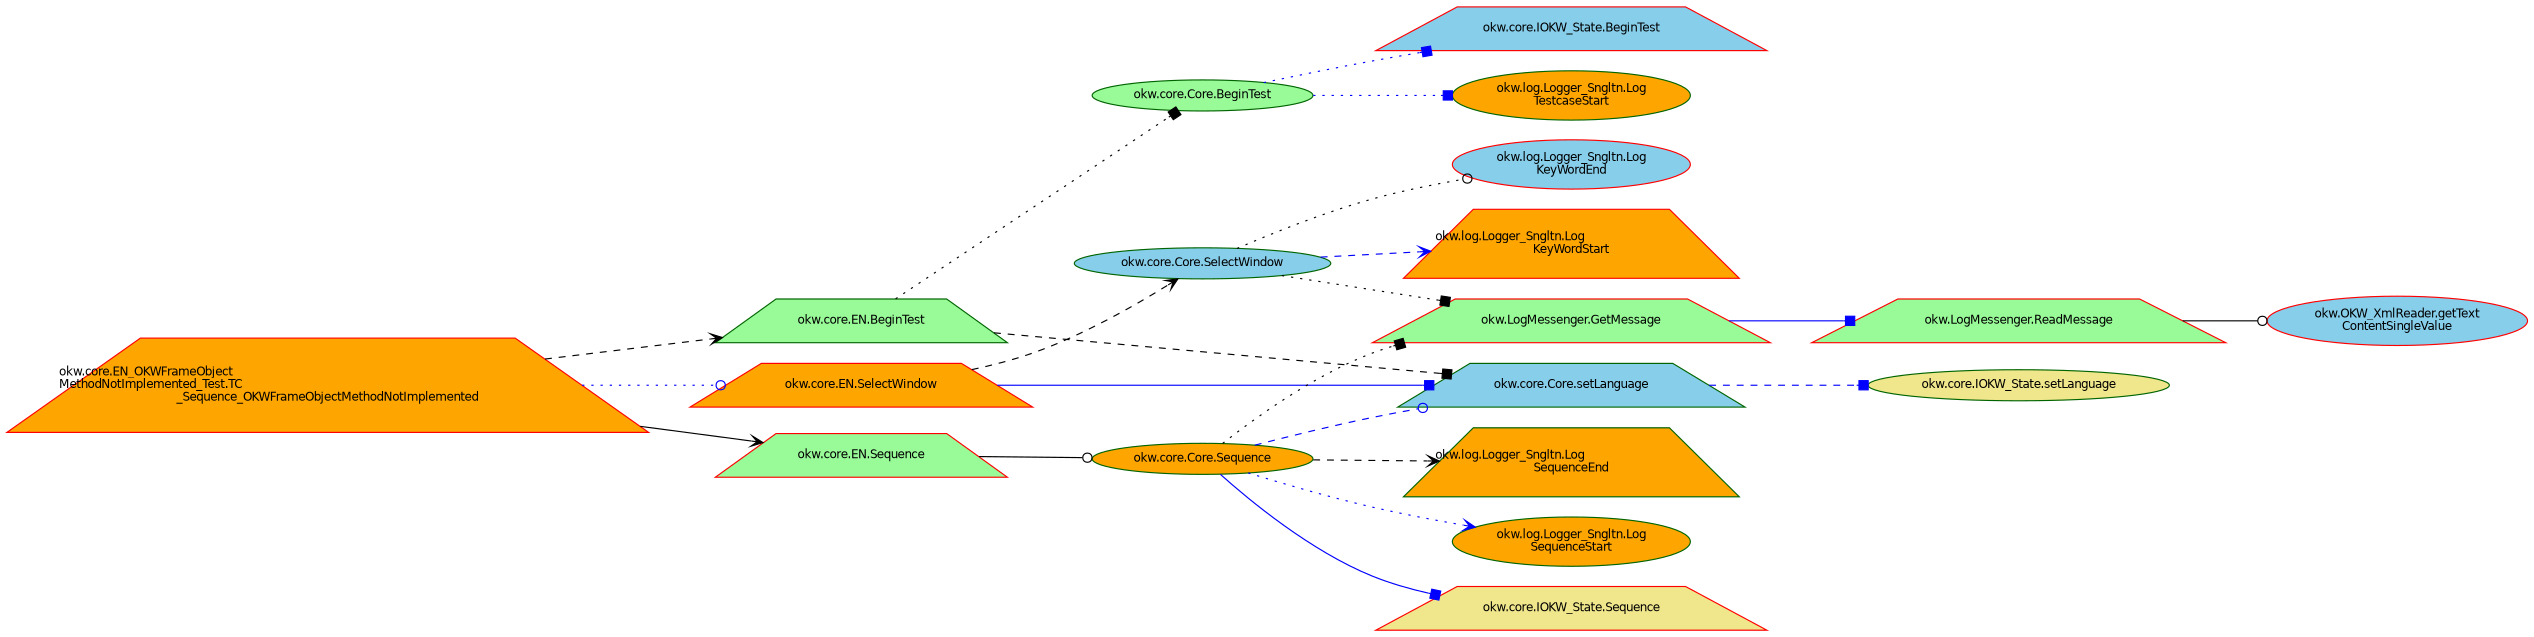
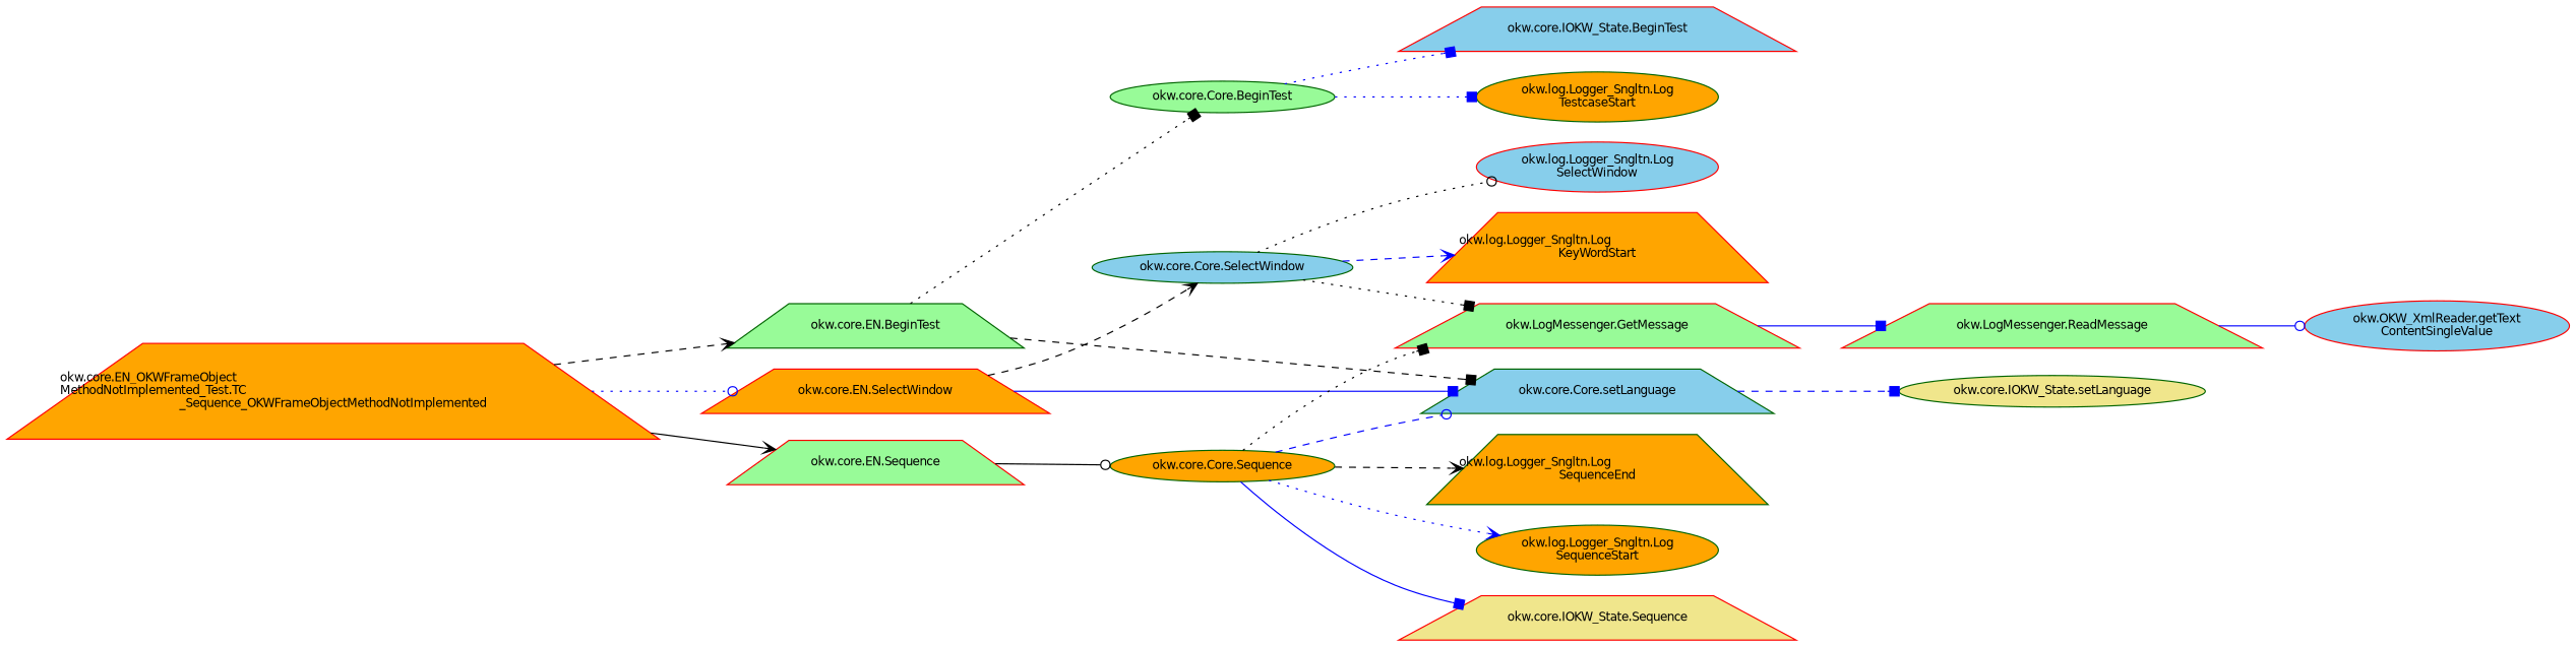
  digraph {
    rankdir=LR
    node [color=red fillcolor=orange fontname=Helvetica fontsize=10 shape=trapezium style=filled]
    edge [arrowhead=box color=black fontname=Helvetica fontsize=10 labelfontname=Helvetica labelfontsize=10 style=dotted]
    n1 [fontcolor=black height=0.2 label="okw.core.EN_OKWFrameObject\lMethodNotImplemented_Test.TC\l_Sequence_OKWFrameObjectMethodNotImplemented" width=0.4]
    n2 [color=darkgreen fillcolor=palegreen height=0.2 label="okw.core.EN.BeginTest" width=0.4]
    n3 [height=0.2 label="okw.core.EN.SelectWindow" width=0.4]
    n4 [fillcolor=palegreen height=0.2 label="okw.core.EN.Sequence" width=0.4]
    n5 [color=darkgreen fillcolor=skyblue height=0.2 label="okw.core.Core.setLanguage" width=0.4]
    n6 [color=darkgreen fillcolor=palegreen height=0.2 label="okw.core.Core.BeginTest" shape=ellipse width=0.4]
    n7 [color=darkgreen fillcolor=skyblue height=0.2 label="okw.core.Core.SelectWindow" shape=ellipse width=0.4]
    n8 [color=darkgreen height=0.2 label="okw.core.Core.Sequence" shape=ellipse width=0.4]
    n9 [color=darkgreen fillcolor=khaki height=0.2 label="okw.core.IOKW_State.setLanguage" shape=ellipse width=0.4]
    n10 [color=darkgreen height=0.2 label="okw.log.Logger_Sngltn.Log\lTestcaseStart" shape=ellipse width=0.4]
    n11 [fillcolor=skyblue height=0.2 label="okw.core.IOKW_State.BeginTest" width=0.4]
    n12 [height=0.2 label="okw.log.Logger_Sngltn.Log\lKeyWordStart" width=0.4]
    n13 [fillcolor=palegreen height=0.2 label="okw.LogMessenger.GetMessage" width=0.4]
-   n14 [fillcolor=skyblue height=0.2 label="okw.log.Logger_Sngltn.Log\lKeyWordEnd" shape=ellipse width=0.4]
+   n14 [fillcolor=skyblue height=0.2 label="okw.log.Logger_Sngltn.Log\lSelectWindow" shape=ellipse width=0.4]
    n15 [fillcolor=palegreen height=0.2 label="okw.LogMessenger.ReadMessage" width=0.4]
    n16 [fillcolor=skyblue height=0.2 label="okw.OKW_XmlReader.getText\lContentSingleValue" shape=ellipse width=0.4]
    n17 [color=darkgreen height=0.2 label="okw.log.Logger_Sngltn.Log\lSequenceStart" shape=ellipse width=0.4]
    n18 [fillcolor=khaki height=0.2 label="okw.core.IOKW_State.Sequence" width=0.4]
    n19 [color=darkgreen height=0.2 label="okw.log.Logger_Sngltn.Log\lSequenceEnd" width=0.4]
    n1 -> n2 [arrowhead=vee style=dashed]
    n1 -> n3 [arrowhead=odot color=blue]
    n1 -> n4 [arrowhead=vee style=solid]
    n2 -> n5 [style=dashed]
    n2 -> n6
    n3 -> n5 [color=blue style=solid]
    n3 -> n7 [arrowhead=vee style=dashed]
    n4 -> n8 [arrowhead=odot style=solid]
    n5 -> n9 [color=blue style=dashed]
    n6 -> n10 [color=blue]
    n6 -> n11 [color=blue]
    n7 -> n12 [arrowhead=vee color=blue style=dashed]
    n7 -> n13
    n7 -> n14 [arrowhead=odot]
    n8 -> n5 [arrowhead=odot color=blue style=dashed]
    n8 -> n13
    n8 -> n17 [arrowhead=vee color=blue]
    n8 -> n18 [color=blue style=solid]
    n8 -> n19 [arrowhead=vee style=dashed]
    n13 -> n15 [color=blue style=solid]
-   n15 -> n16 [arrowhead=odot style=solid]
+   n15 -> n16 [arrowhead=odot color=blue style=solid]
  }
